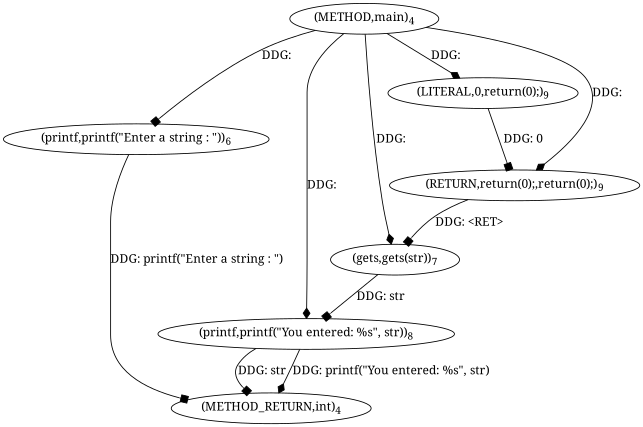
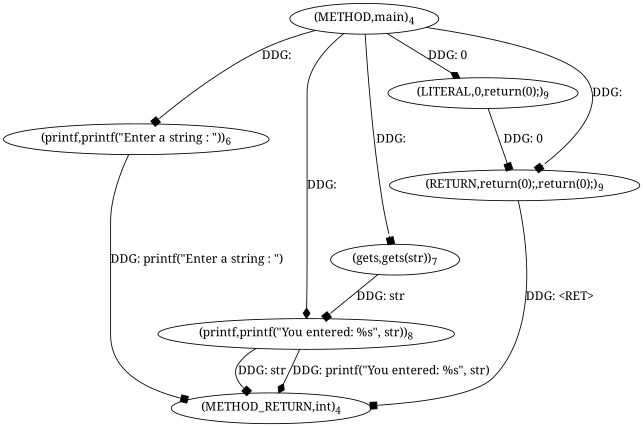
  digraph {
    fontname="Noto Serif"
    node [fontname="Noto Serif"]
    edge [arrowhead=box fontname="Noto Serif"]
    n1 [label=<(METHOD,main)<SUB>4</SUB>>]
    n2 [label=<(printf,printf(&quot;Enter a string : &quot;))<SUB>6</SUB>>]
    n3 [label=<(gets,gets(str))<SUB>7</SUB>>]
    n4 [label=<(printf,printf(&quot;You entered: %s&quot;, str))<SUB>8</SUB>>]
    n5 [label=<(RETURN,return(0);,return(0);)<SUB>9</SUB>>]
    n6 [label=<(LITERAL,0,return(0);)<SUB>9</SUB>>]
    n7 [label=<(METHOD_RETURN,int)<SUB>4</SUB>>]
    n1 -> n2 [label="DDG: "]
-   n1 -> n3 [arrowhead=diamond label="DDG: "]
+   n1 -> n3 [label="DDG: "]
    n1 -> n4 [arrowhead=diamond label="DDG: "]
-   n1 -> n5 [arrowhead=diamond label="DDG: "]
-   n1 -> n6 [arrowhead=diamond label="DDG: "]
+   n1 -> n5 [label="DDG: "]
+   n1 -> n6 [arrowhead=diamond label="DDG: 0"]
    n2 -> n7 [label="DDG: printf(&quot;Enter a string : &quot;)"]
    n3 -> n4 [label="DDG: str"]
    n4 -> n7 [label="DDG: str"]
    n4 -> n7 [arrowhead=diamond label="DDG: printf(&quot;You entered: %s&quot;, str)"]
-   n5 -> n3 [label="DDG: &lt;RET&gt;"]
+   n5 -> n7 [label="DDG: &lt;RET&gt;"]
    n6 -> n5 [label="DDG: 0"]
  }
